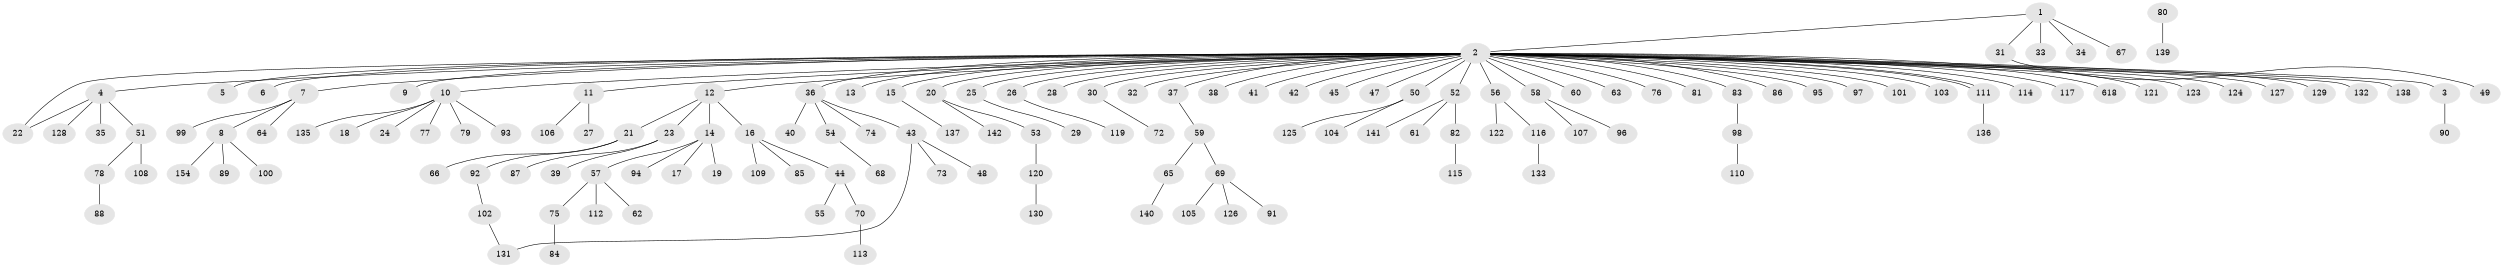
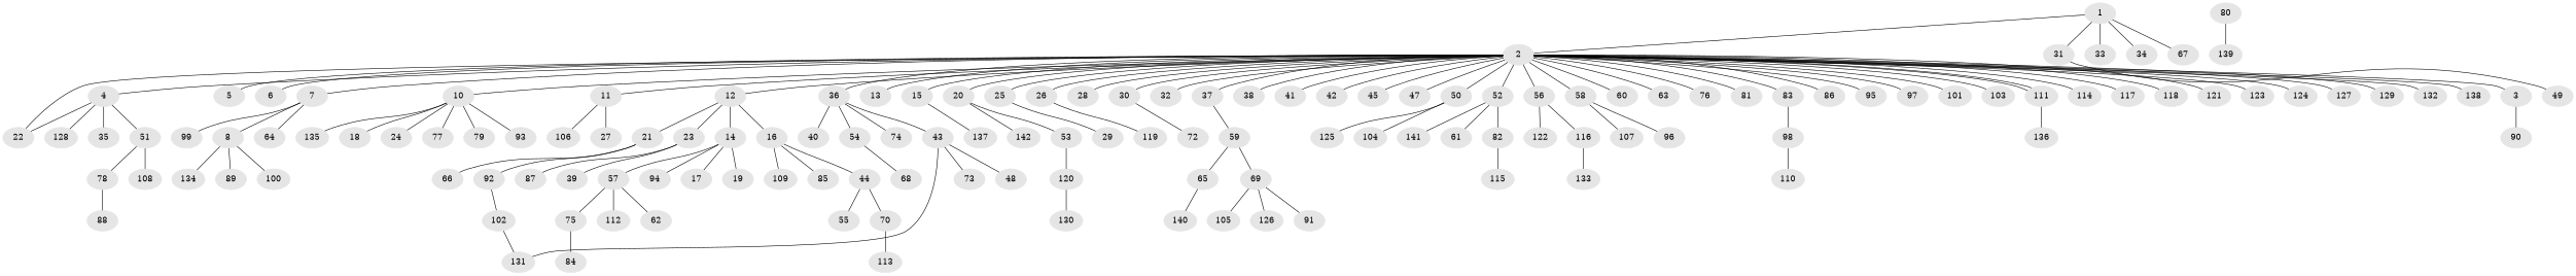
  graph {
    node [color=gray90 style=filled]
    1
    2
    31
    33
    34
    67
    3
    4
    5
    6
    7
-   9
    10
    11
    12
    13
    15
    20
    22
    25
    26
    28
    30
    32
    36
    37
    38
    41
    42
    45
    47
    50
    52
    56
    58
    60
    63
    76
    81
    83
    86
    95
    97
    101
    103
    111
    114
    117
-   118 [label=618]
+   118
    121
    123
    124
    127
    129
    132
    138
    49
    90
    35
    51
    128
    8
    64
    99
    18
    24
    77
    79
    93
    135
    27
    106
    14
    16
    21
    23
    137
    53
    142
    29
    119
    72
    40
    43
    54
    74
    59
    104
    125
    61
    82
    141
    116
    122
    96
    107
    98
    136
    78
    108
    89
    100
-   134 [label=154]
+   134
    80
    139
    17
    19
    57
    94
    44
    85
    109
    66
    92
    39
    87
    62
    75
    112
    55
    70
    120
    102
    48
    73
    131
    68
    65
    69
    113
    88
    115
    130
    133
    84
    140
    91
    105
    126
    110
    1 -- 2
    1 -- 31
    1 -- 33
    1 -- 34
    1 -- 67
    2 -- 3
    2 -- 4
    2 -- 5
    2 -- 6
    2 -- 7
-   2 -- 9
    2 -- 10
    2 -- 11
    2 -- 12
    2 -- 13
    2 -- 15
    2 -- 20
    2 -- 22
    2 -- 25
    2 -- 26
    2 -- 28
    2 -- 30
    2 -- 32
    2 -- 36
    2 -- 37
    2 -- 38
    2 -- 41
    2 -- 42
    2 -- 45
    2 -- 47
    2 -- 50
    2 -- 52
    2 -- 56
    2 -- 58
    2 -- 60
    2 -- 63
    2 -- 76
    2 -- 81
    2 -- 83
    2 -- 86
    2 -- 95
    2 -- 97
    2 -- 101
    2 -- 103
    2 -- 111
    2 -- 111
    2 -- 114
    2 -- 117
    2 -- 118
    2 -- 121
    2 -- 123
    2 -- 124
    2 -- 127
    2 -- 129
    2 -- 132
    2 -- 138
    31 -- 49
    3 -- 90
    4 -- 22
    4 -- 35
    4 -- 51
    4 -- 128
    7 -- 8
    7 -- 64
    7 -- 99
    10 -- 18
    10 -- 24
    10 -- 77
    10 -- 79
    10 -- 93
    10 -- 135
    11 -- 27
    11 -- 106
    12 -- 14
    12 -- 16
    12 -- 21
    12 -- 23
    15 -- 137
    20 -- 53
    20 -- 142
    25 -- 29
    26 -- 119
    30 -- 72
    36 -- 40
    36 -- 43
    36 -- 54
    36 -- 74
    37 -- 59
    50 -- 104
    50 -- 125
    52 -- 61
    52 -- 82
    52 -- 141
    56 -- 116
    56 -- 122
    58 -- 96
    58 -- 107
    83 -- 98
    111 -- 136
    51 -- 78
    51 -- 108
    8 -- 89
    8 -- 100
    8 -- 134
    14 -- 17
    14 -- 19
    14 -- 57
    14 -- 94
    16 -- 44
    16 -- 85
    16 -- 109
    21 -- 66
    21 -- 92
    23 -- 39
    23 -- 87
    53 -- 120
    43 -- 48
    43 -- 73
    43 -- 131
    54 -- 68
    59 -- 65
    59 -- 69
    82 -- 115
    116 -- 133
    98 -- 110
    78 -- 88
    80 -- 139
    57 -- 62
    57 -- 75
    57 -- 112
    44 -- 55
    44 -- 70
    92 -- 102
    75 -- 84
    70 -- 113
    120 -- 130
    102 -- 131
    65 -- 140
    69 -- 91
    69 -- 105
    69 -- 126
  }
